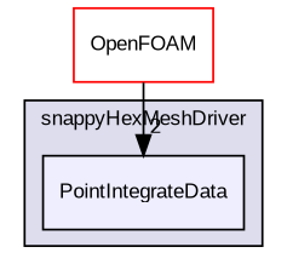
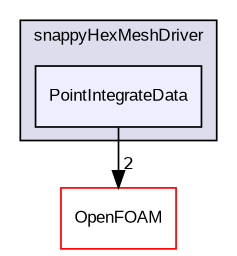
  digraph {
    compound=true
    fontname="Liberation Sans"
    node [fontname="Liberation Sans" fontsize=10 shape=box]
    n1 [fillcolor="#eeeeff" label=PointIntegrateData pencolor=black style=filled]
    n2 [color=red label=OpenFOAM]
    subgraph cluster_1 {
      bgcolor="#ddddee"
      fontsize=10
      label=snappyHexMeshDriver
      pencolor=black
      n1
    }
-   n2 -> n1 [headlabel=2 labeldistance=1.5 labelfontname=Helvetica labelfontsize=10 fontname="Liberation Sans"]
+   n1 -> n2 [headlabel=2 labeldistance=1.5 labelfontname=Helvetica labelfontsize=10 fontname="Liberation Sans"]
  }
